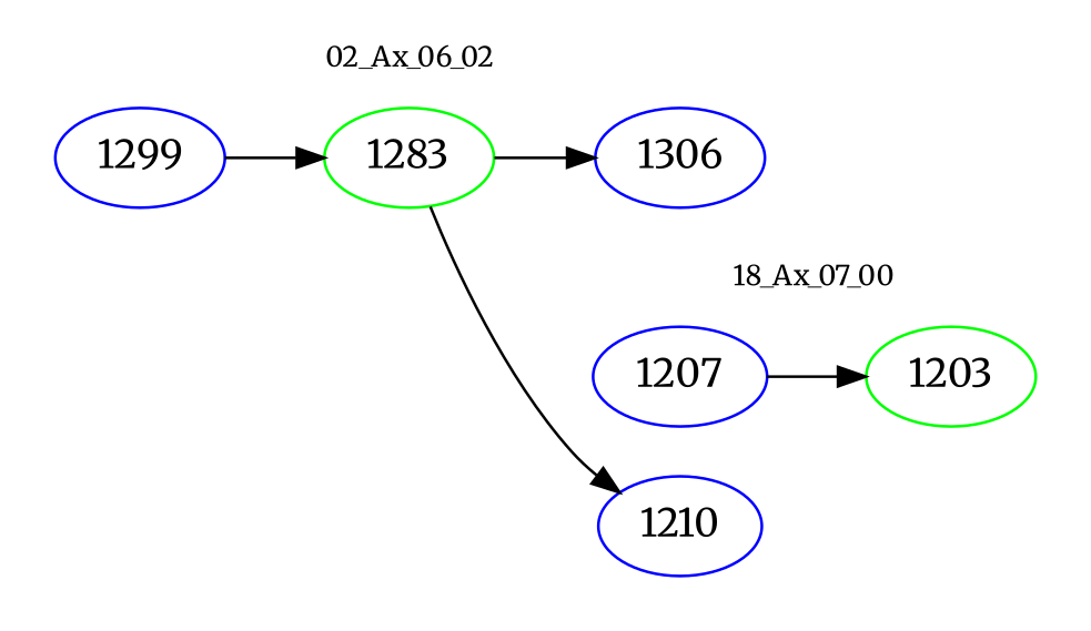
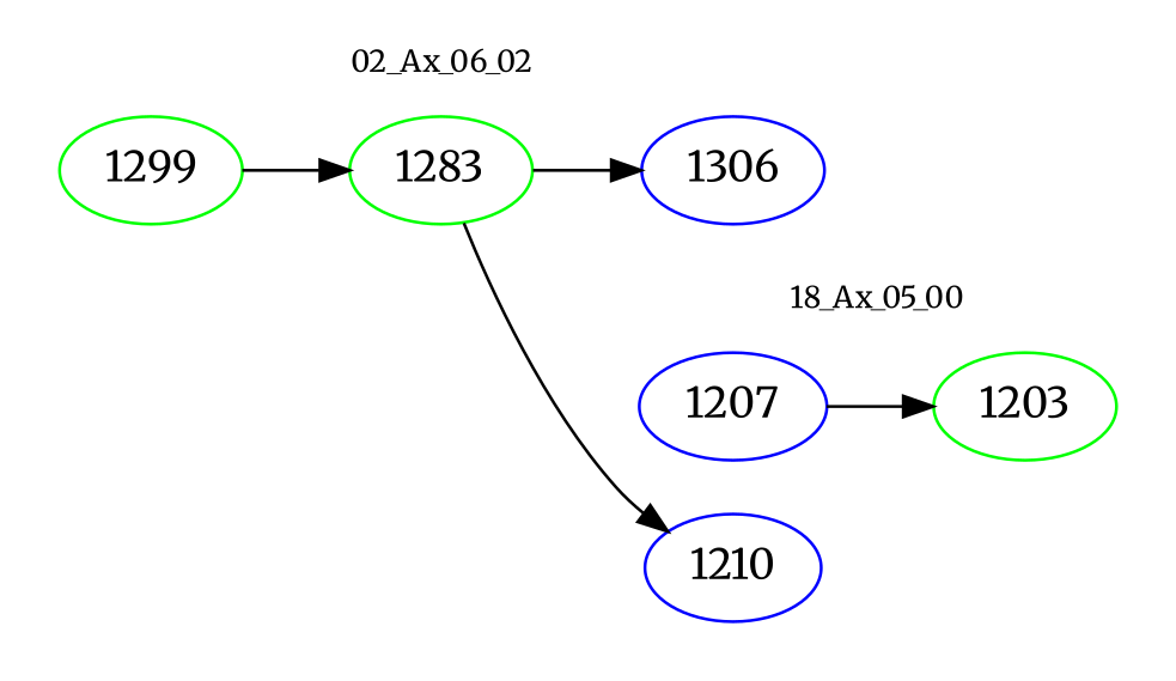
  digraph {
    fontname=Merriweather
    rankdir=LR
    node [color=blue fontname=Merriweather]
    edge [color=black fontname=Merriweather]
    n1 [label=1207]
    n2 [color=green label=1203]
    n3 [label=1210]
-   n4 [label=1299]
+   n4 [color=green label=1299]
    n5 [color=green label=1283]
    n6 [label=1306]
    subgraph cluster_1 {
      color=white
      fontsize=10
-     label="18_Ax_07_00"
+     label="18_Ax_05_00"
      n1
      n2
      n3
    }
    subgraph cluster_2 {
      color=white
      fontsize=10
      label="02_Ax_06_02"
      n4
      n5
      n6
    }
    n1 -> n2
    n4 -> n5
    n5 -> n3
    n5 -> n6
  }
